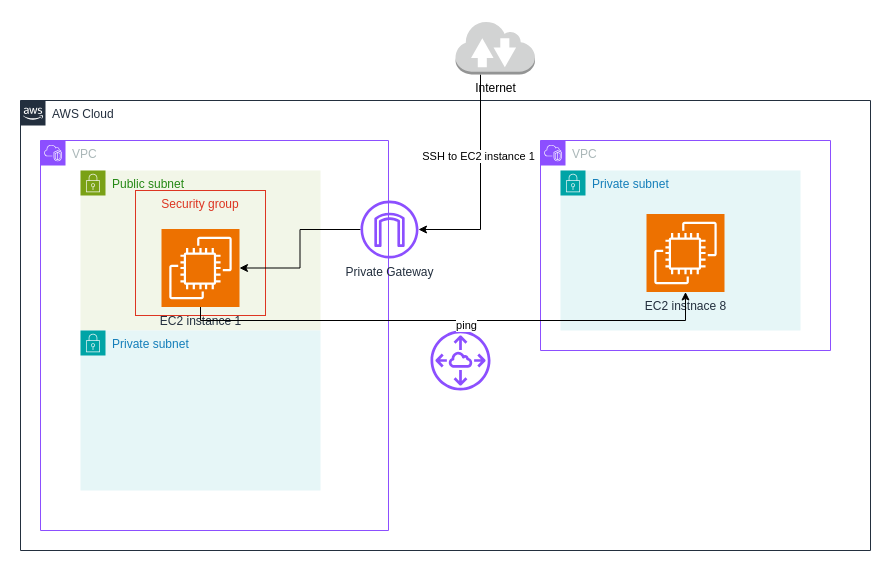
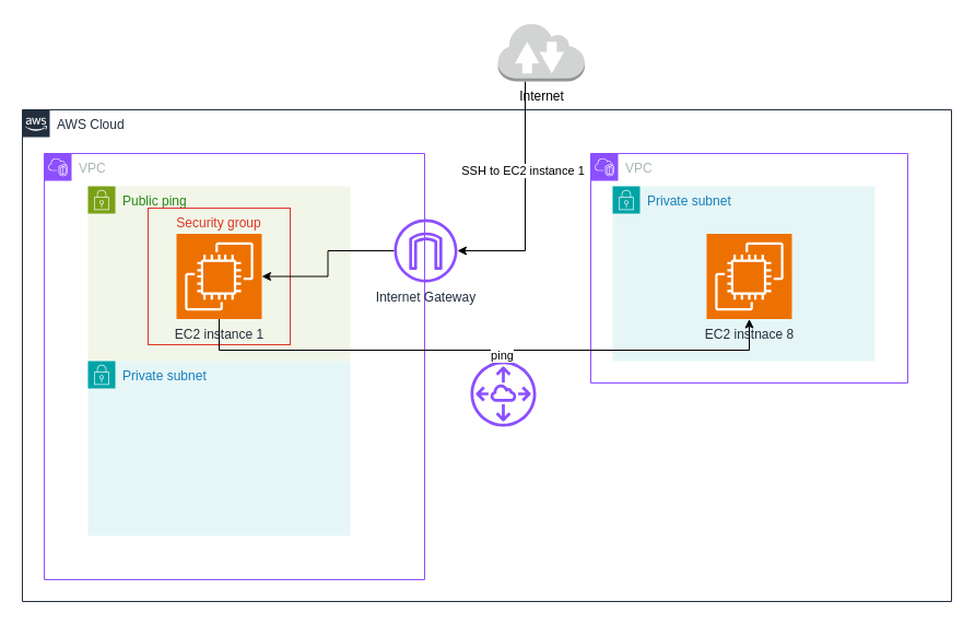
  <mxCell id="0" />
  <mxCell id="1" parent="0" />
- <mxCell id="2" value="Public subnet" style="points=[[0,0],[0.25,0],[0.5,0],[0.75,0],[1,0],[1,0.25],[1,0.5],[1,0.75],[1,1],[0.75,1],[0.5,1],[0.25,1],[0,1],[0,0.75],[0,0.5],[0,0.25]];outlineConnect=0;gradientColor=none;html=1;whiteSpace=wrap;fontSize=12;fontStyle=0;container=1;pointerEvents=0;collapsible=0;recursiveResize=0;shape=mxgraph.aws4.group;grIcon=mxgraph.aws4.group_security_group;grStroke=0;strokeColor=#7AA116;fillColor=#F2F6E8;verticalAlign=top;align=left;spacingLeft=30;fontColor=#248814;dashed=0;" parent="1" vertex="1"><mxGeometry x="80" y="170" width="240" height="160" as="geometry" /></mxCell>
+ <mxCell id="2" value="Public ping" style="points=[[0,0],[0.25,0],[0.5,0],[0.75,0],[1,0],[1,0.25],[1,0.5],[1,0.75],[1,1],[0.75,1],[0.5,1],[0.25,1],[0,1],[0,0.75],[0,0.5],[0,0.25]];outlineConnect=0;gradientColor=none;html=1;whiteSpace=wrap;fontSize=12;fontStyle=0;container=1;pointerEvents=0;collapsible=0;recursiveResize=0;shape=mxgraph.aws4.group;grIcon=mxgraph.aws4.group_security_group;grStroke=0;strokeColor=#7AA116;fillColor=#F2F6E8;verticalAlign=top;align=left;spacingLeft=30;fontColor=#248814;dashed=0;" parent="1" vertex="1"><mxGeometry x="80" y="170" width="240" height="160" as="geometry" /></mxCell>
  <mxCell id="3" value="Security group" style="fillColor=none;strokeColor=#DD3522;verticalAlign=top;fontStyle=0;fontColor=#DD3522;whiteSpace=wrap;html=1;" parent="2" vertex="1"><mxGeometry x="55" y="20" width="130" height="125" as="geometry" /></mxCell>
- <mxCell id="4" value="EC2 instance 1" style="sketch=0;points=[[0,0,0],[0.25,0,0],[0.5,0,0],[0.75,0,0],[1,0,0],[0,1,0],[0.25,1,0],[0.5,1,0],[0.75,1,0],[1,1,0],[0,0.25,0],[0,0.5,0],[0,0.75,0],[1,0.25,0],[1,0.5,0],[1,0.75,0]];outlineConnect=0;fontColor=#232F3E;fillColor=#ED7100;strokeColor=#ffffff;dashed=0;verticalLabelPosition=bottom;verticalAlign=top;align=center;html=1;fontSize=12;fontStyle=0;aspect=fixed;shape=mxgraph.aws4.resourceIcon;resIcon=mxgraph.aws4.ec2;" parent="2" vertex="1"><mxGeometry x="81" y="58.5" width="78" height="78" as="geometry" /></mxCell>
+ <mxCell id="4" value="EC2 instance 1" style="sketch=0;points=[[0,0,0],[0.25,0,0],[0.5,0,0],[0.75,0,0],[1,0,0],[0,1,0],[0.25,1,0],[0.5,1,0],[0.75,1,0],[1,1,0],[0,0.25,0],[0,0.5,0],[0,0.75,0],[1,0.25,0],[1,0.5,0],[1,0.75,0]];outlineConnect=0;fontColor=#232F3E;fillColor=#ED7100;strokeColor=#ffffff;dashed=0;verticalLabelPosition=bottom;verticalAlign=top;align=center;html=1;fontSize=12;fontStyle=0;aspect=fixed;shape=mxgraph.aws4.resourceIcon;resIcon=mxgraph.aws4.ec2;" parent="2" vertex="1"><mxGeometry x="81" y="43.5" width="78" height="78" as="geometry" /></mxCell>
  <mxCell id="5" value="Private subnet" style="points=[[0,0],[0.25,0],[0.5,0],[0.75,0],[1,0],[1,0.25],[1,0.5],[1,0.75],[1,1],[0.75,1],[0.5,1],[0.25,1],[0,1],[0,0.75],[0,0.5],[0,0.25]];outlineConnect=0;gradientColor=none;html=1;whiteSpace=wrap;fontSize=12;fontStyle=0;container=1;pointerEvents=0;collapsible=0;recursiveResize=0;shape=mxgraph.aws4.group;grIcon=mxgraph.aws4.group_security_group;grStroke=0;strokeColor=#00A4A6;fillColor=#E6F6F7;verticalAlign=top;align=left;spacingLeft=30;fontColor=#147EBA;dashed=0;" parent="1" vertex="1"><mxGeometry x="80" y="330" width="240" height="160" as="geometry" /></mxCell>
  <mxCell id="6" value="Private subnet" style="points=[[0,0],[0.25,0],[0.5,0],[0.75,0],[1,0],[1,0.25],[1,0.5],[1,0.75],[1,1],[0.75,1],[0.5,1],[0.25,1],[0,1],[0,0.75],[0,0.5],[0,0.25]];outlineConnect=0;gradientColor=none;html=1;whiteSpace=wrap;fontSize=12;fontStyle=0;container=1;pointerEvents=0;collapsible=0;recursiveResize=0;shape=mxgraph.aws4.group;grIcon=mxgraph.aws4.group_security_group;grStroke=0;strokeColor=#00A4A6;fillColor=#E6F6F7;verticalAlign=top;align=left;spacingLeft=30;fontColor=#147EBA;dashed=0;" parent="1" vertex="1"><mxGeometry x="560" y="170" width="240" height="160" as="geometry" /></mxCell>
  <mxCell id="7" value="VPC" style="points=[[0,0],[0.25,0],[0.5,0],[0.75,0],[1,0],[1,0.25],[1,0.5],[1,0.75],[1,1],[0.75,1],[0.5,1],[0.25,1],[0,1],[0,0.75],[0,0.5],[0,0.25]];outlineConnect=0;gradientColor=none;html=1;whiteSpace=wrap;fontSize=12;fontStyle=0;container=1;pointerEvents=0;collapsible=0;recursiveResize=0;shape=mxgraph.aws4.group;grIcon=mxgraph.aws4.group_vpc2;strokeColor=#8C4FFF;fillColor=none;verticalAlign=top;align=left;spacingLeft=30;fontColor=#AAB7B8;dashed=0;" parent="1" vertex="1"><mxGeometry x="40" y="140" width="348" height="390" as="geometry" /></mxCell>
  <mxCell id="8" value="VPC" style="points=[[0,0],[0.25,0],[0.5,0],[0.75,0],[1,0],[1,0.25],[1,0.5],[1,0.75],[1,1],[0.75,1],[0.5,1],[0.25,1],[0,1],[0,0.75],[0,0.5],[0,0.25]];outlineConnect=0;gradientColor=none;html=1;whiteSpace=wrap;fontSize=12;fontStyle=0;container=1;pointerEvents=0;collapsible=0;recursiveResize=0;shape=mxgraph.aws4.group;grIcon=mxgraph.aws4.group_vpc2;strokeColor=#8C4FFF;fillColor=none;verticalAlign=top;align=left;spacingLeft=30;fontColor=#AAB7B8;dashed=0;" parent="1" vertex="1"><mxGeometry x="540" y="140" width="290" height="210" as="geometry" /></mxCell>
  <mxCell id="9" value="EC2 instnace 8" style="sketch=0;points=[[0,0,0],[0.25,0,0],[0.5,0,0],[0.75,0,0],[1,0,0],[0,1,0],[0.25,1,0],[0.5,1,0],[0.75,1,0],[1,1,0],[0,0.25,0],[0,0.5,0],[0,0.75,0],[1,0.25,0],[1,0.5,0],[1,0.75,0]];outlineConnect=0;fontColor=#232F3E;fillColor=#ED7100;strokeColor=#ffffff;dashed=0;verticalLabelPosition=bottom;verticalAlign=top;align=center;html=1;fontSize=12;fontStyle=0;aspect=fixed;shape=mxgraph.aws4.resourceIcon;resIcon=mxgraph.aws4.ec2;" parent="8" vertex="1"><mxGeometry x="106" y="73.5" width="78" height="78" as="geometry" /></mxCell>
  <mxCell id="10" value="AWS Cloud" style="points=[[0,0],[0.25,0],[0.5,0],[0.75,0],[1,0],[1,0.25],[1,0.5],[1,0.75],[1,1],[0.75,1],[0.5,1],[0.25,1],[0,1],[0,0.75],[0,0.5],[0,0.25]];outlineConnect=0;gradientColor=none;html=1;whiteSpace=wrap;fontSize=12;fontStyle=0;container=1;pointerEvents=0;collapsible=0;recursiveResize=0;shape=mxgraph.aws4.group;grIcon=mxgraph.aws4.group_aws_cloud_alt;strokeColor=#232F3E;fillColor=none;verticalAlign=top;align=left;spacingLeft=30;fontColor=#232F3E;dashed=0;" parent="1" vertex="1"><mxGeometry x="20" y="100" width="850" height="450" as="geometry" /></mxCell>
  <mxCell id="11" value="" style="sketch=0;outlineConnect=0;fontColor=#232F3E;gradientColor=none;fillColor=#8C4FFF;strokeColor=none;dashed=0;verticalLabelPosition=bottom;verticalAlign=top;align=center;html=1;fontSize=12;fontStyle=0;aspect=fixed;pointerEvents=1;shape=mxgraph.aws4.peering;" vertex="1" parent="10"><mxGeometry x="410" y="230" width="60" height="60" as="geometry" /></mxCell>
  <mxCell id="12" style="edgeStyle=orthogonalEdgeStyle;rounded=0;orthogonalLoop=1;jettySize=auto;html=1;" parent="1" source="13" target="4" edge="1"><mxGeometry relative="1" as="geometry" /></mxCell>
- <mxCell id="13" value="Private Gateway" style="sketch=0;outlineConnect=0;fontColor=#232F3E;gradientColor=none;fillColor=#8C4FFF;strokeColor=none;dashed=0;verticalLabelPosition=bottom;verticalAlign=top;align=center;html=1;fontSize=12;fontStyle=0;aspect=fixed;pointerEvents=1;shape=mxgraph.aws4.internet_gateway;" parent="1" vertex="1"><mxGeometry x="360" y="200" width="58" height="58" as="geometry" /></mxCell>
+ <mxCell id="13" value="Internet Gateway" style="sketch=0;outlineConnect=0;fontColor=#232F3E;gradientColor=none;fillColor=#8C4FFF;strokeColor=none;dashed=0;verticalLabelPosition=bottom;verticalAlign=top;align=center;html=1;fontSize=12;fontStyle=0;aspect=fixed;pointerEvents=1;shape=mxgraph.aws4.internet_gateway;" parent="1" vertex="1"><mxGeometry x="360" y="200" width="58" height="58" as="geometry" /></mxCell>
  <mxCell id="14" style="edgeStyle=orthogonalEdgeStyle;rounded=0;orthogonalLoop=1;jettySize=auto;html=1;" parent="1" source="16" target="13" edge="1"><mxGeometry relative="1" as="geometry"><mxPoint x="479.75" y="250" as="targetPoint" /><Array as="points"><mxPoint x="480" y="229" /></Array></mxGeometry></mxCell>
  <mxCell id="15" value="SSH to EC2 instance 1" style="edgeLabel;html=1;align=center;verticalAlign=middle;resizable=0;points=[];" vertex="1" connectable="0" parent="14"><mxGeometry x="-0.253" y="-3" relative="1" as="geometry"><mxPoint as="offset" /></mxGeometry></mxCell>
  <mxCell id="16" value="Internet" style="outlineConnect=0;dashed=0;verticalLabelPosition=bottom;verticalAlign=top;align=center;html=1;shape=mxgraph.aws3.internet_2;fillColor=#D2D3D3;gradientColor=none;" parent="1" vertex="1"><mxGeometry x="455" y="20" width="79.5" height="54" as="geometry" /></mxCell>
  <mxCell id="17" style="edgeStyle=orthogonalEdgeStyle;rounded=0;orthogonalLoop=1;jettySize=auto;html=1;entryX=0.5;entryY=1;entryDx=0;entryDy=0;entryPerimeter=0;" parent="1" source="4" target="9" edge="1"><mxGeometry relative="1" as="geometry"><Array as="points"><mxPoint x="200" y="320" /><mxPoint x="685" y="320" /></Array></mxGeometry></mxCell>
  <mxCell id="18" value="ping" style="edgeLabel;html=1;align=center;verticalAlign=middle;resizable=0;points=[];" vertex="1" connectable="0" parent="17"><mxGeometry x="0.06" y="-4" relative="1" as="geometry"><mxPoint as="offset" /></mxGeometry></mxCell>
